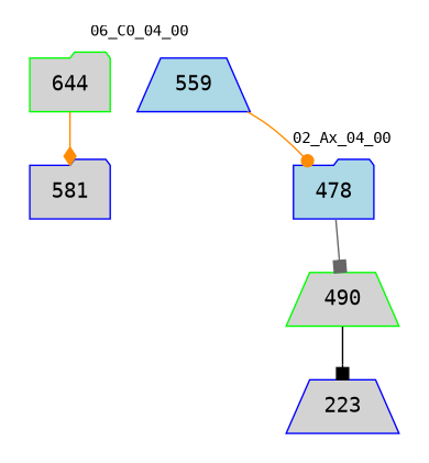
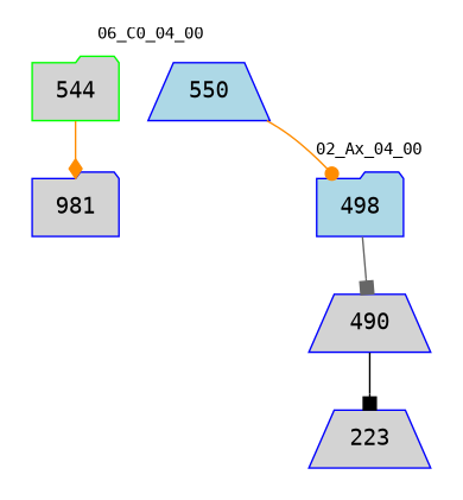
  digraph {
    fontname="DejaVu Sans Mono"
    node [color=blue fillcolor=lightgrey fontname="DejaVu Sans Mono" shape=folder style=filled]
    edge [arrowhead=box color=darkorange fontname="DejaVu Sans Mono"]
-   n1 [fillcolor=lightblue label=478]
-   n2 [color=green label=490 shape=trapezium]
+   n1 [fillcolor=lightblue label=498]
+   n2 [label=490 shape=trapezium]
    n3 [label=223 shape=trapezium]
-   n4 [fillcolor=lightblue label=559 shape=trapezium]
-   n5 [color=green label=644]
-   n6 [label=581]
+   n4 [fillcolor=lightblue label=550 shape=trapezium]
+   n5 [color=green label=544]
+   n6 [label=981]
    subgraph cluster_1 {
      color=white
      fontsize=10
      label="02_Ax_04_00"
      n1
      n2
      n3
    }
    subgraph cluster_2 {
      color=white
      fontsize=10
      label="06_C0_04_00"
      n4
      n5
      n6
    }
    n1 -> n2 [color=gray40]
    n2 -> n3 [color=black]
    n4 -> n1 [arrowhead=dot]
    n5 -> n6 [arrowhead=diamond]
  }
